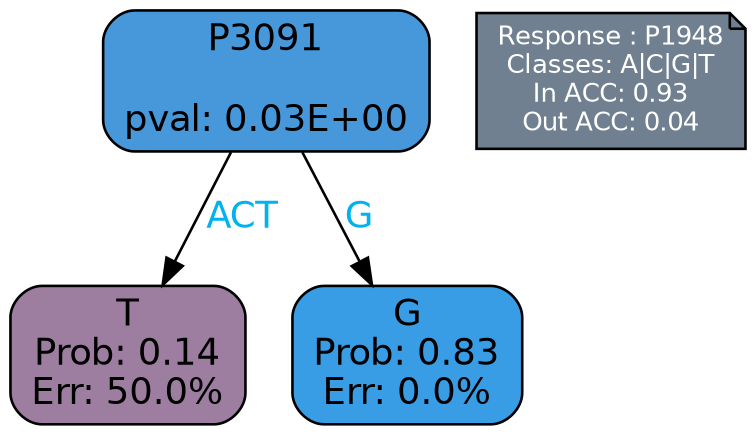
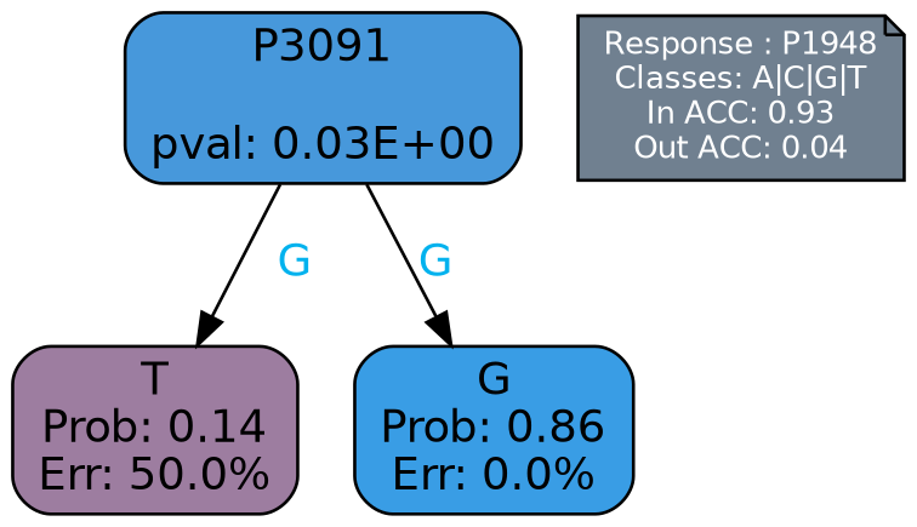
  digraph {
    ranksep=equally
    splines=polylines
    node [color=black fontname=helvetica shape=box style="filled, rounded"]
    edge [fontcolor=deepskyblue2 fontname=helvetica]
    n1 [fillcolor="#9d7da0" label="T\nProb: 0.14\nErr: 50.0%"]
-   n2 [fillcolor="#399de5" label="G\nProb: 0.83\nErr: 0.0%"]
+   n2 [fillcolor="#399de5" label="G\nProb: 0.86\nErr: 0.0%"]
    n3 [align=left fillcolor=slategray fontcolor=white fontsize=10 label="Response : P1948\nClasses: A|C|G|T\nIn ACC: 0.93\nOut ACC: 0.04\n" shape=note style=filled]
    n4 [fillcolor="#4798db" label="P3091\n\npval: 0.03E+00"]
    subgraph sub_1 {
      rank=same
      n1
      n2
    }
    subgraph sub_2 {
      rank=same
      n3
      n4
    }
-   n4 -> n1 [label=ACT]
+   n4 -> n1 [label=G]
    n4 -> n2 [label=G]
  }
